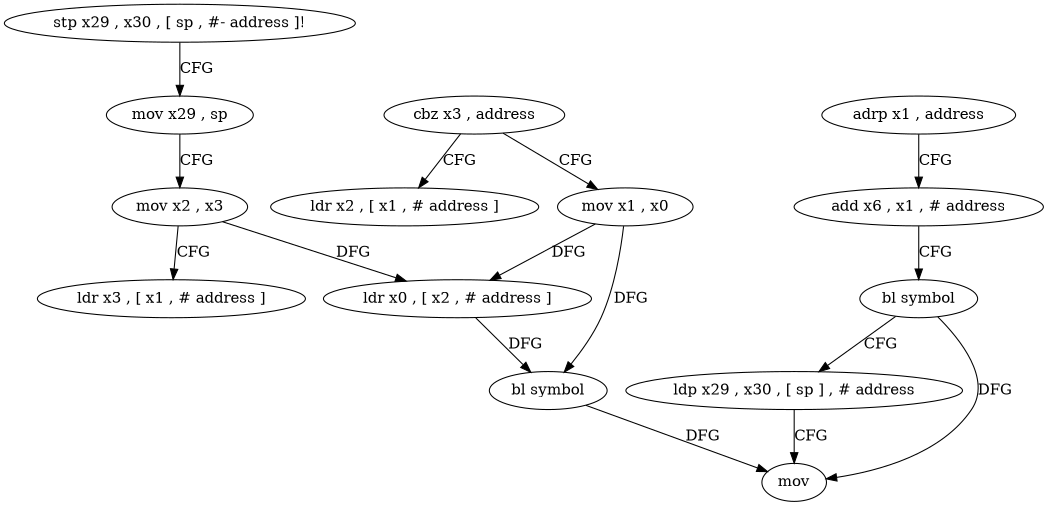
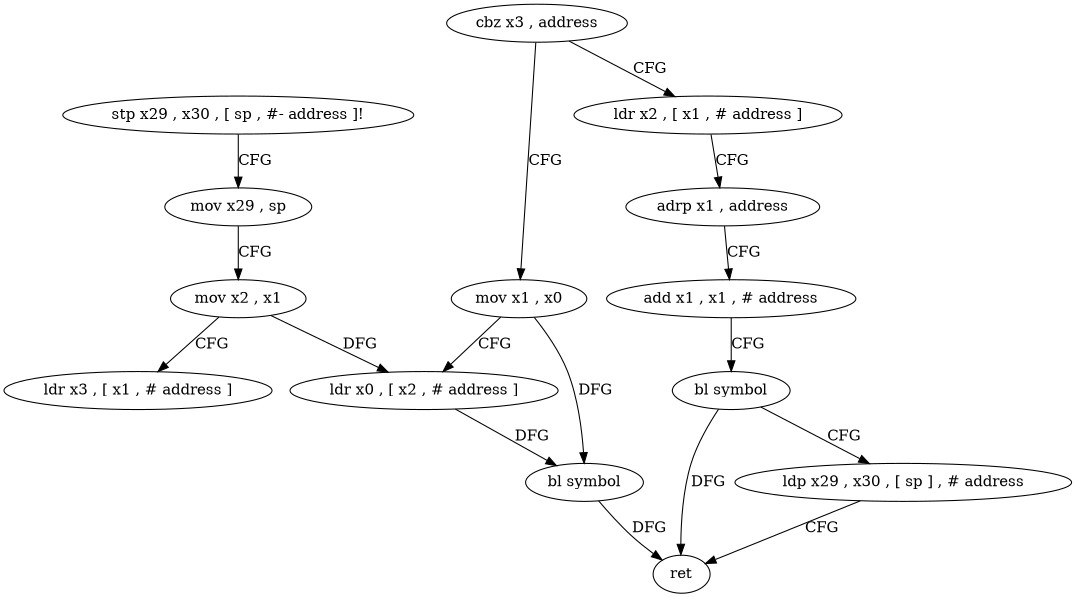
  digraph {
    n1 [label="stp x29 , x30 , [ sp , #- address ]!"]
    n2 [label="mov x29 , sp"]
-   n3 [label="mov x2 , x3"]
+   n3 [label="mov x2 , x1"]
    n4 [label="ldr x3 , [ x1 , # address ]"]
    n5 [label="ldr x0 , [ x2 , # address ]"]
    n6 [label="bl symbol"]
    n7 [label="cbz x3 , address"]
    n8 [label="mov x1 , x0"]
    n9 [label="ldr x2 , [ x1 , # address ]"]
    n10 [label="adrp x1 , address"]
-   n11 [label=mov]
-   n12 [label="add x6 , x1 , # address"]
+   n11 [label=ret]
+   n12 [label="add x1 , x1 , # address"]
    n13 [label="ldp x29 , x30 , [ sp ] , # address"]
    n14 [label="bl symbol"]
    n1 -> n2 [label=CFG]
    n2 -> n3 [label=CFG]
    n3 -> n4 [label=CFG]
    n3 -> n5 [label=DFG]
    n5 -> n6 [label=DFG]
    n6 -> n11 [label=DFG]
    n7 -> n8 [label=CFG]
    n7 -> n9 [label=CFG]
-   n8 -> n5 [label=DFG]
+   n8 -> n5 [label=CFG]
    n8 -> n6 [label=DFG]
+   n9 -> n10 [label=CFG]
    n10 -> n12 [label=CFG]
    n12 -> n14 [label=CFG]
    n13 -> n11 [label=CFG]
    n14 -> n11 [label=DFG]
    n14 -> n13 [label=CFG]
  }
